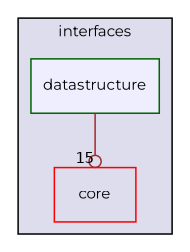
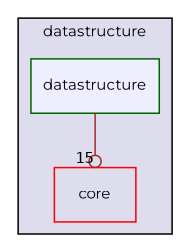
  digraph {
    compound=true
    fontname=Montserrat
    node [fontname=Montserrat fontsize=10 shape=box]
    n1 [label=core color=red]
    n2 [fillcolor="#eeeeff" label=datastructure pencolor=black style=filled color=darkgreen]
    subgraph cluster_1 {
      bgcolor="#ddddee"
      fontsize=10
-     label=interfaces
+     label=datastructure
      pencolor=black
      n1
      n2
    }
    n2 -> n1 [headlabel=15 labeldistance=1.5 labelfontname=Helvetica labelfontsize=10 color=brown arrowhead=odot fontname=Montserrat]
  }
